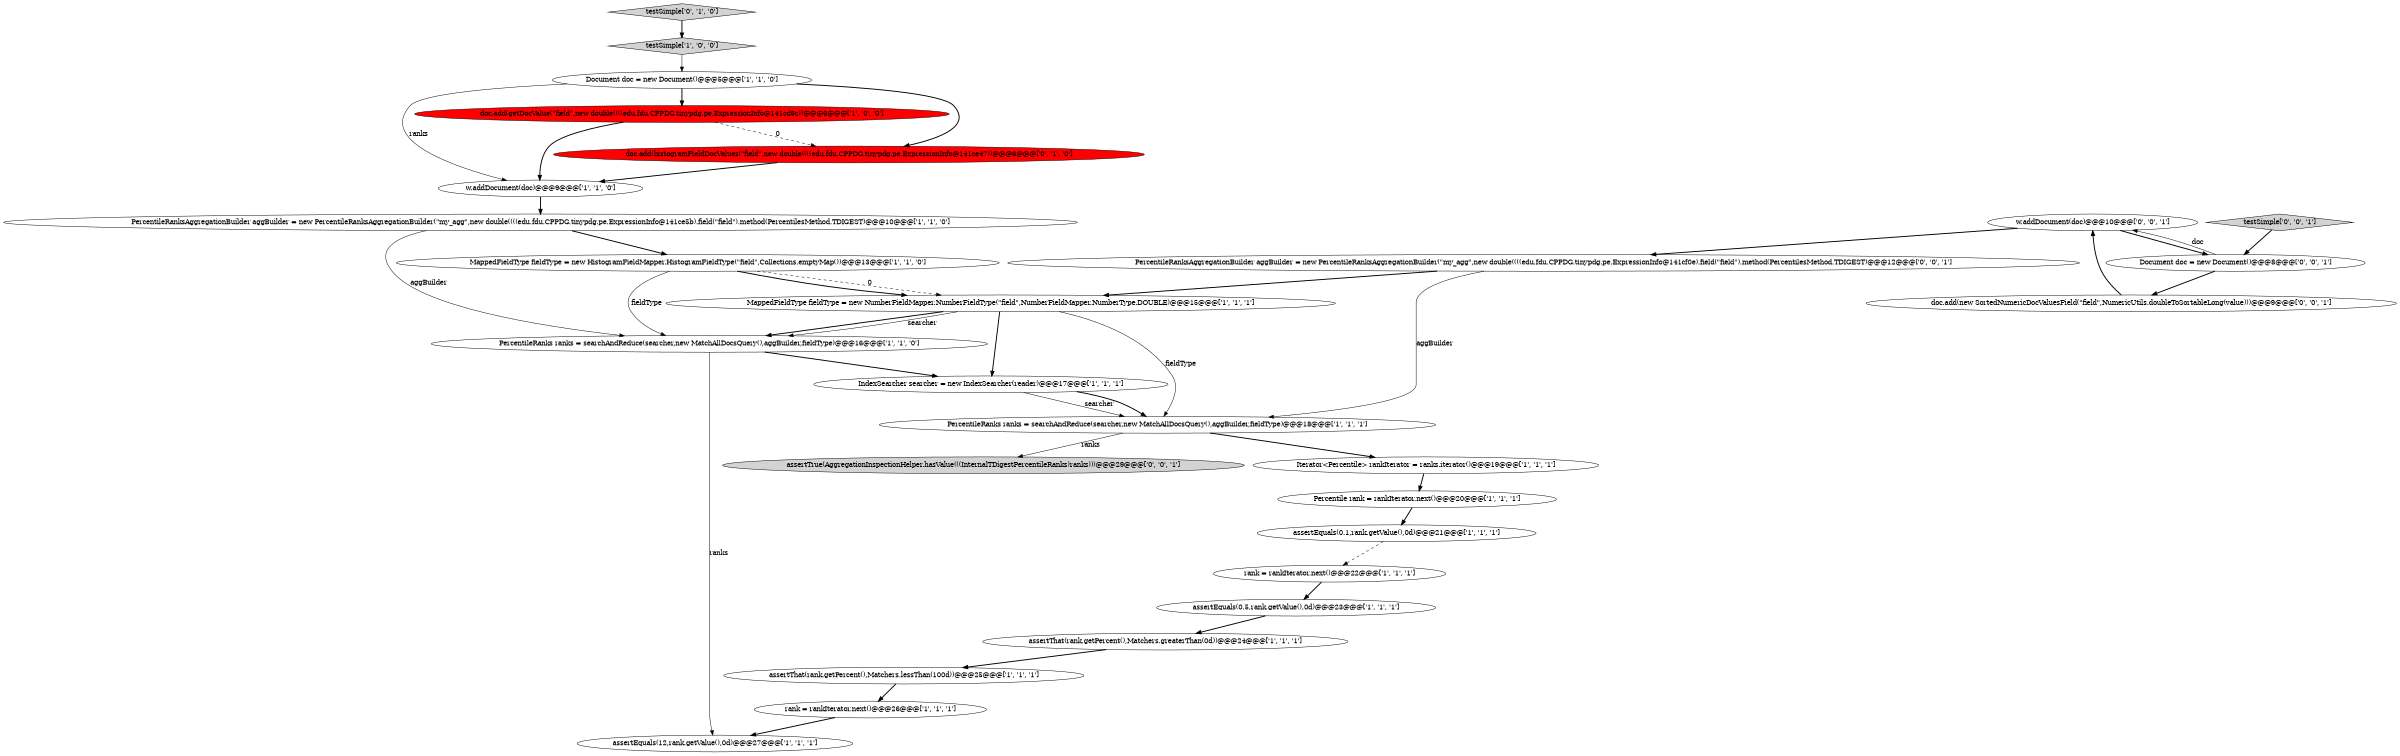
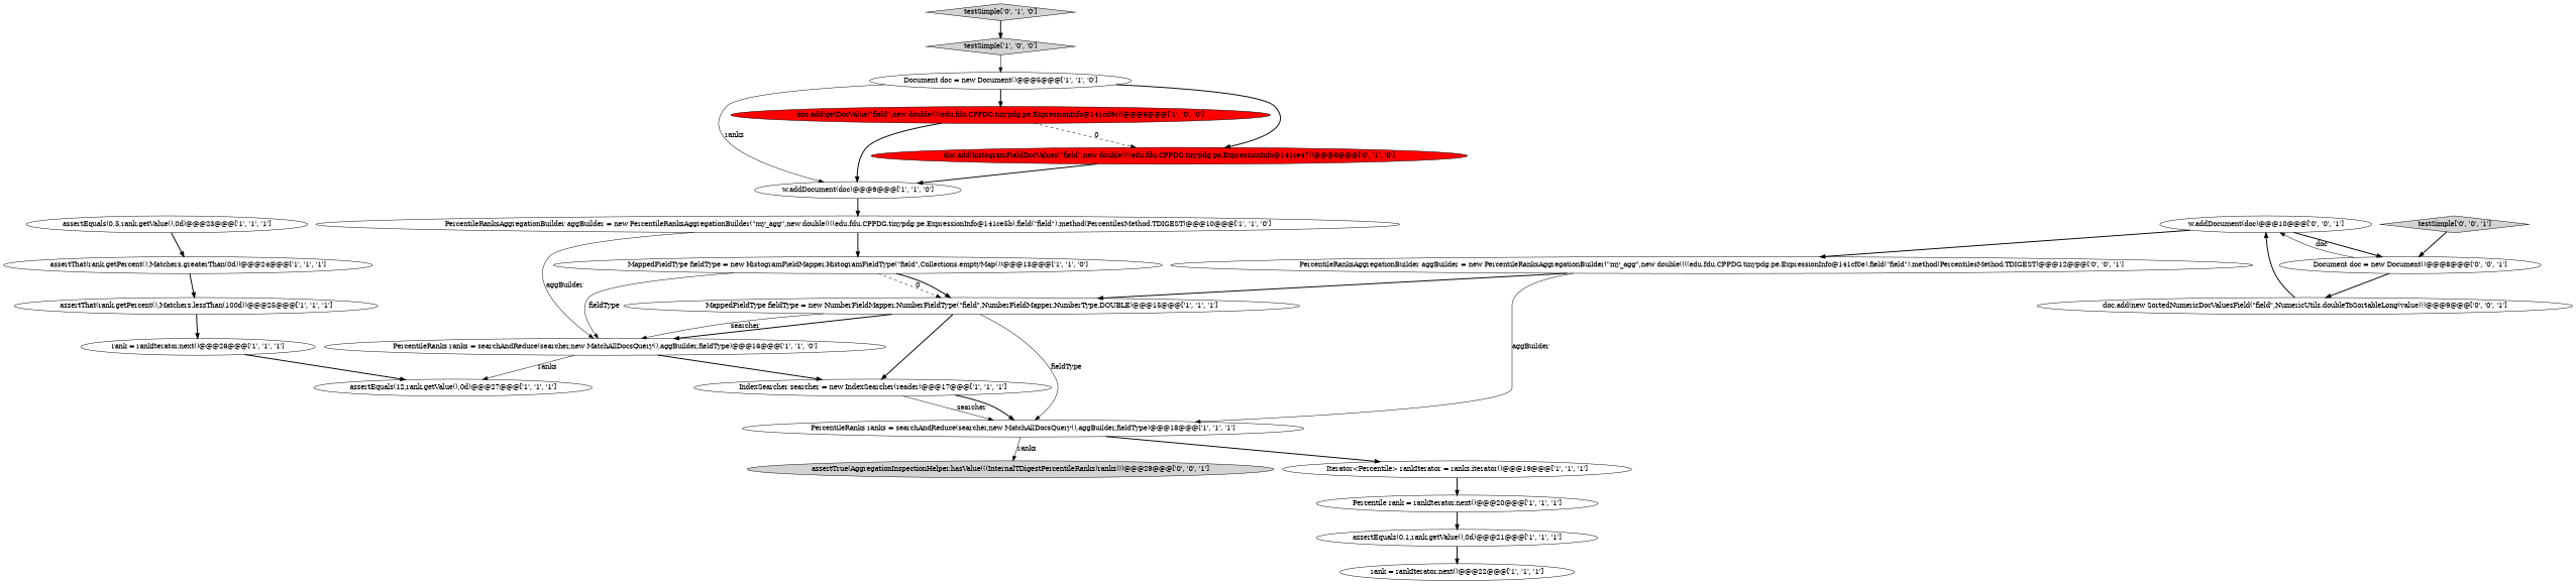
  digraph {
    node [fillcolor=white shape=ellipse style=filled]
    edge [style=bold]
    n1 [label="assertThat(rank.getPercent(),Matchers.lessThan(100d))@@@25@@@['1', '1', '1']"]
    n2 [label="rank = rankIterator.next()@@@26@@@['1', '1', '1']"]
    n3 [label="assertEquals(12,rank.getValue(),0d)@@@27@@@['1', '1', '1']"]
    n4 [fillcolor=lightgray label="assertTrue(AggregationInspectionHelper.hasValue(((InternalTDigestPercentileRanks)ranks)))@@@29@@@['0', '0', '1']"]
    n5 [fillcolor=lightgray label="testSimple['0', '1', '0']" shape=diamond]
    n6 [fillcolor=lightgray label="testSimple['1', '0', '0']" shape=diamond]
    n7 [label="Document doc = new Document()@@@5@@@['1', '1', '0']"]
    n8 [fillcolor=red label="doc.add(getDocValue(\"field\",new double((((edu.fdu.CPPDG.tinypdg.pe.ExpressionInfo@141cd9c))@@@6@@@['1', '0', '0']"]
    n9 [label="w.addDocument(doc)@@@9@@@['1', '1', '0']"]
    n10 [fillcolor=red label="doc.add(histogramFieldDocValues(\"field\",new double((((edu.fdu.CPPDG.tinypdg.pe.ExpressionInfo@141ce47))@@@6@@@['0', '1', '0']"]
    n11 [label="PercentileRanksAggregationBuilder aggBuilder = new PercentileRanksAggregationBuilder(\"my_agg\",new double((((edu.fdu.CPPDG.tinypdg.pe.ExpressionInfo@141ce5b).field(\"field\").method(PercentilesMethod.TDIGEST)@@@10@@@['1', '1', '0']"]
    n12 [label="w.addDocument(doc)@@@10@@@['0', '0', '1']"]
    n13 [label="Document doc = new Document()@@@8@@@['0', '0', '1']"]
    n14 [label="PercentileRanksAggregationBuilder aggBuilder = new PercentileRanksAggregationBuilder(\"my_agg\",new double((((edu.fdu.CPPDG.tinypdg.pe.ExpressionInfo@141cf0e).field(\"field\").method(PercentilesMethod.TDIGEST)@@@12@@@['0', '0', '1']"]
    n15 [label="doc.add(new SortedNumericDocValuesField(\"field\",NumericUtils.doubleToSortableLong(value)))@@@9@@@['0', '0', '1']"]
    n16 [label="PercentileRanks ranks = searchAndReduce(searcher,new MatchAllDocsQuery(),aggBuilder,fieldType)@@@18@@@['1', '1', '1']"]
    n17 [label="MappedFieldType fieldType = new NumberFieldMapper.NumberFieldType(\"field\",NumberFieldMapper.NumberType.DOUBLE)@@@15@@@['1', '1', '1']"]
    n18 [label="IndexSearcher searcher = new IndexSearcher(reader)@@@17@@@['1', '1', '1']"]
    n19 [label="Iterator<Percentile> rankIterator = ranks.iterator()@@@19@@@['1', '1', '1']"]
    n20 [label="MappedFieldType fieldType = new HistogramFieldMapper.HistogramFieldType(\"field\",Collections.emptyMap())@@@13@@@['1', '1', '0']"]
    n21 [label="PercentileRanks ranks = searchAndReduce(searcher,new MatchAllDocsQuery(),aggBuilder,fieldType)@@@16@@@['1', '1', '0']"]
    n22 [fillcolor=lightgray label="testSimple['0', '0', '1']" shape=diamond]
    n23 [label="rank = rankIterator.next()@@@22@@@['1', '1', '1']"]
    n24 [label="assertEquals(0.5,rank.getValue(),0d)@@@23@@@['1', '1', '1']"]
    n25 [label="assertThat(rank.getPercent(),Matchers.greaterThan(0d))@@@24@@@['1', '1', '1']"]
    n26 [label="Percentile rank = rankIterator.next()@@@20@@@['1', '1', '1']"]
    n27 [label="assertEquals(0.1,rank.getValue(),0d)@@@21@@@['1', '1', '1']"]
    n1 -> n2
    n2 -> n3
    n5 -> n6
    n6 -> n7 [style=solid]
    n7 -> n8
    n7 -> n9 [label=ranks style=solid]
    n7 -> n10
    n8 -> n9
    n8 -> n10 [label=0 style=dashed]
    n9 -> n11
    n10 -> n9
    n11 -> n20
    n11 -> n21 [label=aggBuilder style=solid]
    n12 -> n13
    n12 -> n14
    n13 -> n12 [label=doc style=solid]
    n13 -> n15
    n14 -> n16 [label=aggBuilder style=solid]
    n14 -> n17
    n15 -> n12
    n16 -> n4 [label=ranks style=solid]
    n16 -> n19
    n17 -> n16 [label=fieldType style=solid]
    n17 -> n18
    n17 -> n21
    n17 -> n21 [label=searcher style=solid]
    n18 -> n16 [label=searcher style=solid]
    n18 -> n16
    n19 -> n26
    n20 -> n17 [label=0 style=dashed]
    n20 -> n17
    n20 -> n21 [label=fieldType style=solid]
    n21 -> n3 [label=ranks style=solid]
    n21 -> n18
    n22 -> n13
-   n23 -> n24
    n24 -> n25
    n25 -> n1
    n26 -> n27
-   n27 -> n23 [style=dashed]
+   n27 -> n23
  }
